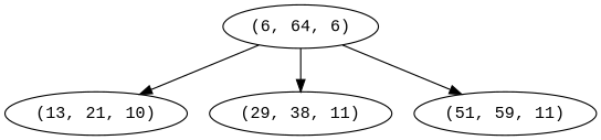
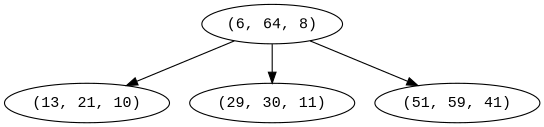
  digraph {
    fontname="Liberation Mono"
    node [fontname="Liberation Mono"]
    edge [fontname="Liberation Mono"]
    n1 [label="(13, 21, 10)"]
-   "(6, 64, 6)"
-   "(29, 38, 11)"
-   "(51, 59, 11)"
+   "(6, 64, 6)" [label="(6, 64, 8)"]
+   "(29, 38, 11)" [label="(29, 30, 11)"]
+   "(51, 59, 11)" [label="(51, 59, 41)"]
    "(6, 64, 6)" -> n1
    "(6, 64, 6)" -> "(29, 38, 11)"
    "(6, 64, 6)" -> "(51, 59, 11)"
  }
